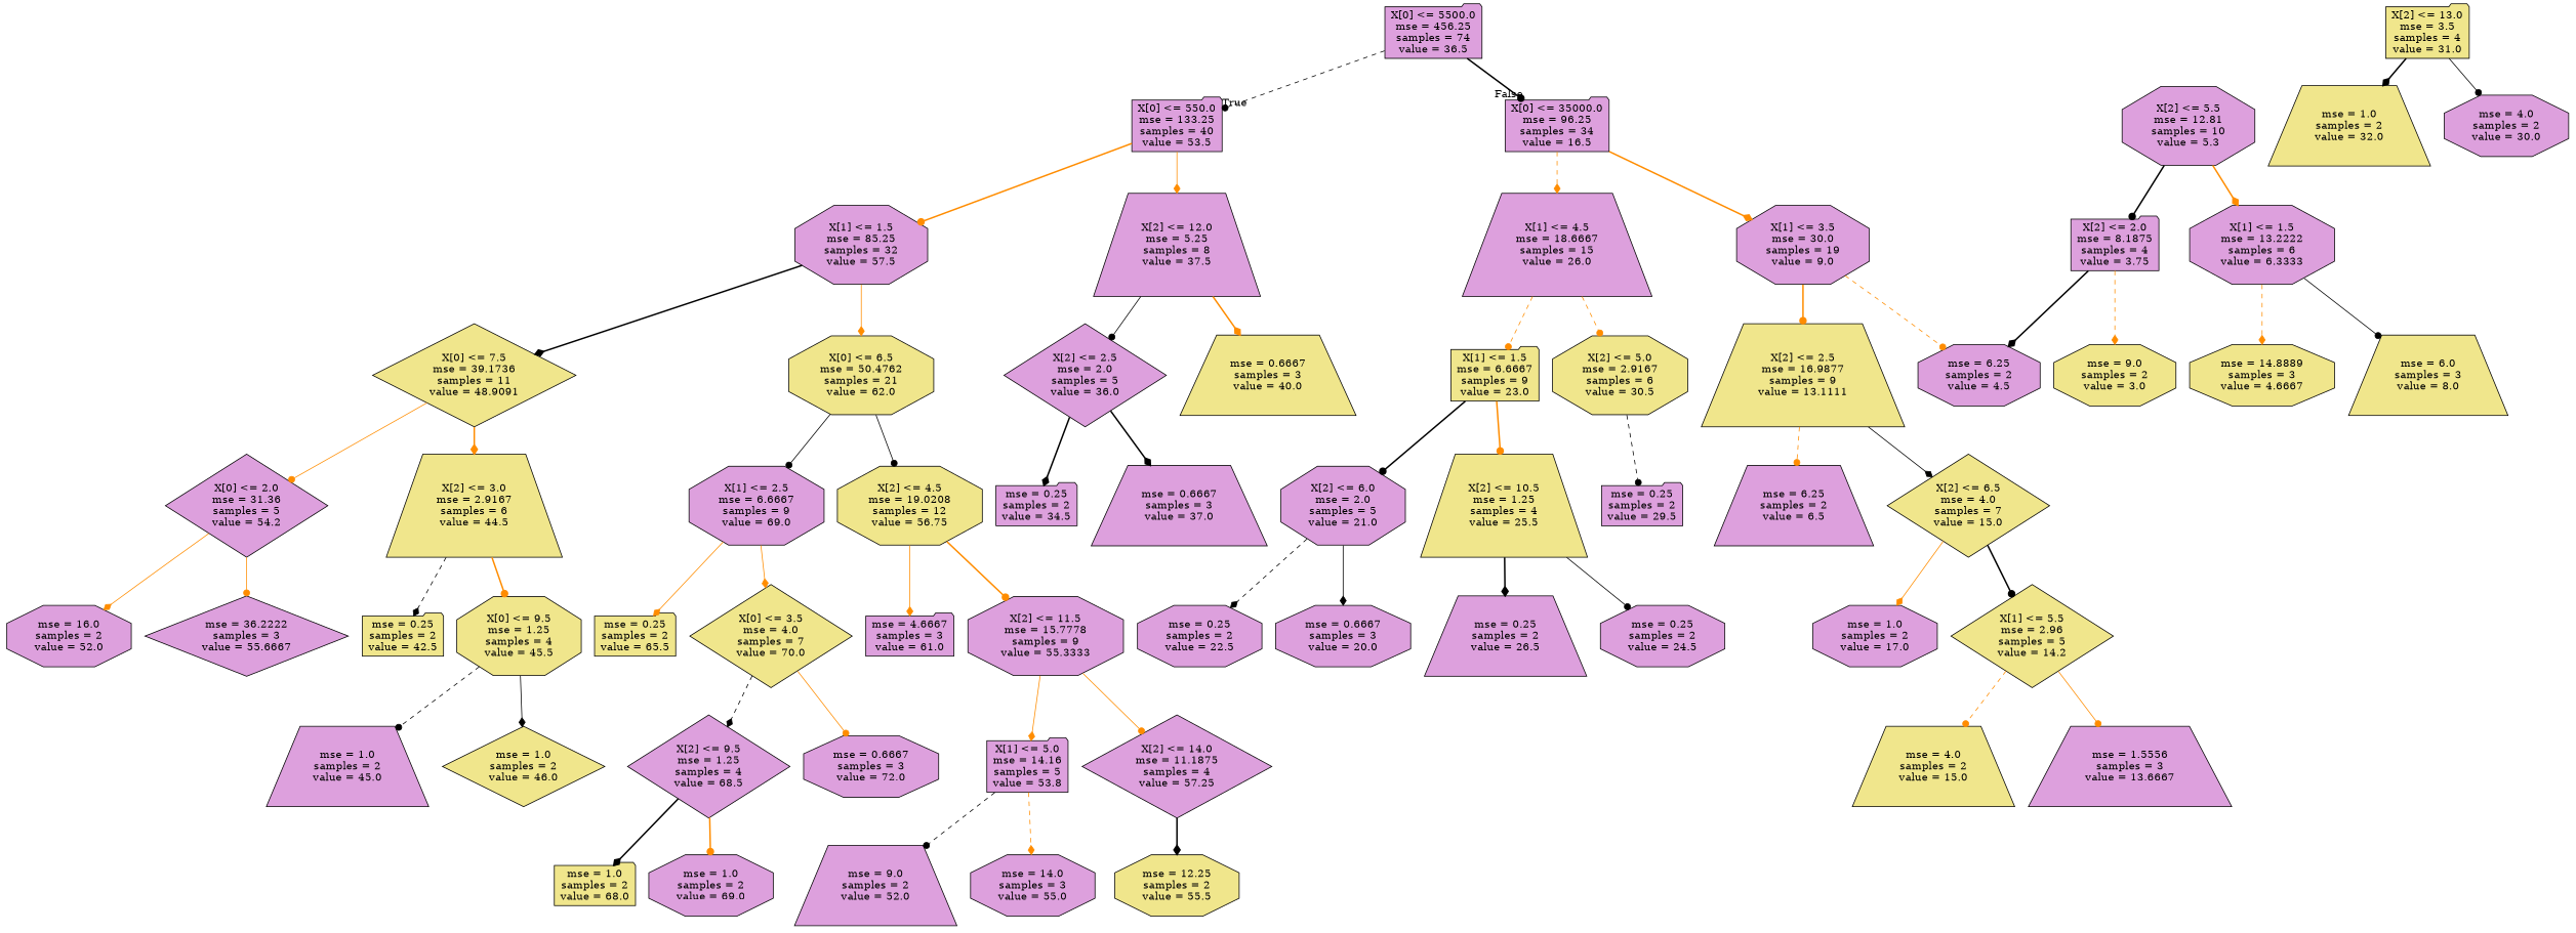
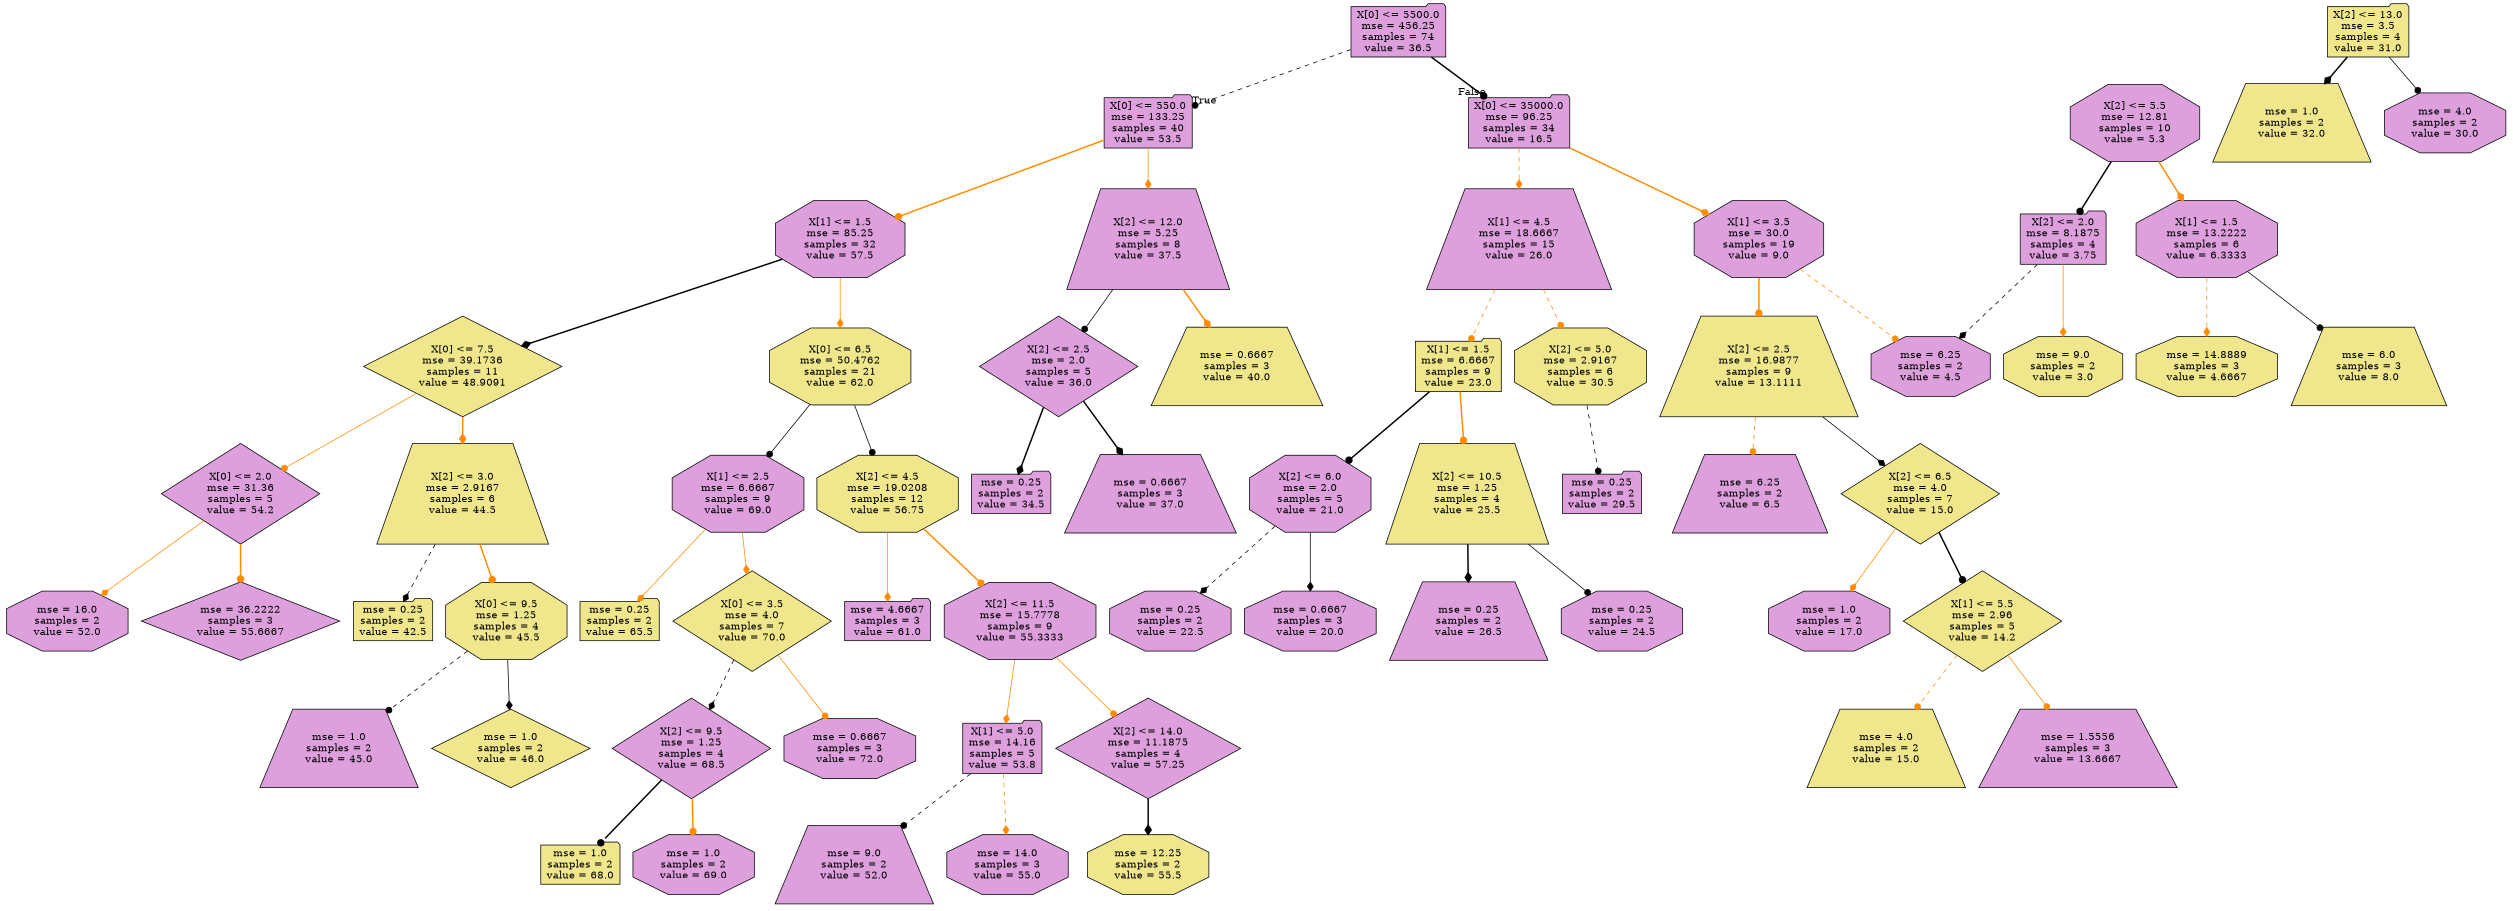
  digraph {
    node [fillcolor=plum shape=octagon style=filled]
    edge [arrowhead=dot color=darkorange style=bold]
    n1 [label="X[0] <= 5500.0\nmse = 456.25\nsamples = 74\nvalue = 36.5" shape=folder]
    n2 [label="X[0] <= 550.0\nmse = 133.25\nsamples = 40\nvalue = 53.5" shape=folder]
    n3 [label="X[0] <= 35000.0\nmse = 96.25\nsamples = 34\nvalue = 16.5" shape=folder]
    n4 [label="X[1] <= 1.5\nmse = 85.25\nsamples = 32\nvalue = 57.5"]
    n5 [label="X[2] <= 12.0\nmse = 5.25\nsamples = 8\nvalue = 37.5" shape=trapezium]
    n6 [label="X[1] <= 4.5\nmse = 18.6667\nsamples = 15\nvalue = 26.0" shape=trapezium]
    n7 [label="X[1] <= 3.5\nmse = 30.0\nsamples = 19\nvalue = 9.0"]
    n8 [fillcolor=khaki label="X[0] <= 7.5\nmse = 39.1736\nsamples = 11\nvalue = 48.9091" shape=diamond]
    n9 [fillcolor=khaki label="X[0] <= 6.5\nmse = 50.4762\nsamples = 21\nvalue = 62.0"]
    n10 [label="X[2] <= 2.5\nmse = 2.0\nsamples = 5\nvalue = 36.0" shape=diamond]
    n11 [fillcolor=khaki label="mse = 0.6667\nsamples = 3\nvalue = 40.0" shape=trapezium]
    n12 [label="X[0] <= 2.0\nmse = 31.36\nsamples = 5\nvalue = 54.2" shape=diamond]
    n13 [fillcolor=khaki label="X[2] <= 3.0\nmse = 2.9167\nsamples = 6\nvalue = 44.5" shape=trapezium]
    n14 [label="X[1] <= 2.5\nmse = 6.6667\nsamples = 9\nvalue = 69.0"]
    n15 [fillcolor=khaki label="X[2] <= 4.5\nmse = 19.0208\nsamples = 12\nvalue = 56.75"]
    n16 [label="mse = 16.0\nsamples = 2\nvalue = 52.0"]
    n17 [label="mse = 36.2222\nsamples = 3\nvalue = 55.6667" shape=diamond]
    n18 [fillcolor=khaki label="mse = 0.25\nsamples = 2\nvalue = 42.5" shape=folder]
    n19 [fillcolor=khaki label="X[0] <= 9.5\nmse = 1.25\nsamples = 4\nvalue = 45.5"]
    n20 [label="mse = 1.0\nsamples = 2\nvalue = 45.0" shape=trapezium]
    n21 [fillcolor=khaki label="mse = 1.0\nsamples = 2\nvalue = 46.0" shape=diamond]
    n22 [fillcolor=khaki label="mse = 0.25\nsamples = 2\nvalue = 65.5" shape=folder]
    n23 [fillcolor=khaki label="X[0] <= 3.5\nmse = 4.0\nsamples = 7\nvalue = 70.0" shape=diamond]
    n24 [label="mse = 4.6667\nsamples = 3\nvalue = 61.0" shape=folder]
    n25 [label="X[2] <= 11.5\nmse = 15.7778\nsamples = 9\nvalue = 55.3333"]
    n26 [label="X[2] <= 9.5\nmse = 1.25\nsamples = 4\nvalue = 68.5" shape=diamond]
    n27 [label="mse = 0.6667\nsamples = 3\nvalue = 72.0"]
    n28 [fillcolor=khaki label="mse = 1.0\nsamples = 2\nvalue = 68.0" shape=folder]
    n29 [label="mse = 1.0\nsamples = 2\nvalue = 69.0"]
    n30 [label="X[1] <= 5.0\nmse = 14.16\nsamples = 5\nvalue = 53.8" shape=folder]
    n31 [label="X[2] <= 14.0\nmse = 11.1875\nsamples = 4\nvalue = 57.25" shape=diamond]
    n32 [label="mse = 9.0\nsamples = 2\nvalue = 52.0" shape=trapezium]
    n33 [label="mse = 14.0\nsamples = 3\nvalue = 55.0"]
    n34 [fillcolor=khaki label="mse = 12.25\nsamples = 2\nvalue = 55.5"]
    n35 [label="mse = 0.25\nsamples = 2\nvalue = 34.5" shape=folder]
    n36 [label="mse = 0.6667\nsamples = 3\nvalue = 37.0" shape=trapezium]
    n37 [fillcolor=khaki label="X[1] <= 1.5\nmse = 6.6667\nsamples = 9\nvalue = 23.0" shape=folder]
    n38 [fillcolor=khaki label="X[2] <= 5.0\nmse = 2.9167\nsamples = 6\nvalue = 30.5"]
    n39 [fillcolor=khaki label="X[2] <= 2.5\nmse = 16.9877\nsamples = 9\nvalue = 13.1111" shape=trapezium]
    n40 [label="mse = 6.25\nsamples = 2\nvalue = 4.5"]
    n41 [label="X[2] <= 6.0\nmse = 2.0\nsamples = 5\nvalue = 21.0"]
    n42 [fillcolor=khaki label="X[2] <= 10.5\nmse = 1.25\nsamples = 4\nvalue = 25.5" shape=trapezium]
    n43 [label="mse = 0.25\nsamples = 2\nvalue = 29.5" shape=folder]
    n44 [label="mse = 0.25\nsamples = 2\nvalue = 22.5"]
    n45 [label="mse = 0.6667\nsamples = 3\nvalue = 20.0"]
    n46 [label="mse = 0.25\nsamples = 2\nvalue = 26.5" shape=trapezium]
    n47 [label="mse = 0.25\nsamples = 2\nvalue = 24.5"]
    n48 [fillcolor=khaki label="X[2] <= 13.0\nmse = 3.5\nsamples = 4\nvalue = 31.0" shape=folder]
    n49 [fillcolor=khaki label="mse = 1.0\nsamples = 2\nvalue = 32.0" shape=trapezium]
    n50 [label="mse = 4.0\nsamples = 2\nvalue = 30.0"]
    n51 [label="X[2] <= 5.5\nmse = 12.81\nsamples = 10\nvalue = 5.3"]
    n52 [label="X[2] <= 2.0\nmse = 8.1875\nsamples = 4\nvalue = 3.75" shape=folder]
    n53 [label="X[1] <= 1.5\nmse = 13.2222\nsamples = 6\nvalue = 6.3333"]
    n54 [label="mse = 6.25\nsamples = 2\nvalue = 6.5" shape=trapezium]
    n55 [fillcolor=khaki label="X[2] <= 6.5\nmse = 4.0\nsamples = 7\nvalue = 15.0" shape=diamond]
    n56 [fillcolor=khaki label="mse = 9.0\nsamples = 2\nvalue = 3.0"]
    n57 [fillcolor=khaki label="mse = 14.8889\nsamples = 3\nvalue = 4.6667"]
    n58 [fillcolor=khaki label="mse = 6.0\nsamples = 3\nvalue = 8.0" shape=trapezium]
    n59 [label="mse = 1.0\nsamples = 2\nvalue = 17.0"]
    n60 [fillcolor=khaki label="X[1] <= 5.5\nmse = 2.96\nsamples = 5\nvalue = 14.2" shape=diamond]
    n61 [fillcolor=khaki label="mse = 4.0\nsamples = 2\nvalue = 15.0" shape=trapezium]
    n62 [label="mse = 1.5556\nsamples = 3\nvalue = 13.6667" shape=trapezium]
    n1 -> n2 [color=black headlabel=True labelangle=45 labeldistance=2.5 style=dashed]
    n1 -> n3 [color=black headlabel=False labelangle=-45 labeldistance=2.5]
    n2 -> n4
    n2 -> n5 [arrowhead=diamond style=solid]
    n3 -> n6 [arrowhead=diamond style=dashed]
    n3 -> n7 [arrowhead=diamond]
    n4 -> n8 [arrowhead=diamond color=black]
    n4 -> n9 [arrowhead=diamond style=solid]
    n5 -> n10 [color=black style=solid]
    n5 -> n11 [arrowhead=diamond]
    n6 -> n37 [style=dashed]
    n6 -> n38 [style=dashed]
    n7 -> n39
    n7 -> n40 [style=dashed]
    n8 -> n12 [style=solid]
    n8 -> n13 [arrowhead=diamond]
    n9 -> n14 [color=black style=solid]
    n9 -> n15 [color=black style=solid]
    n10 -> n35 [arrowhead=diamond color=black]
    n10 -> n36 [arrowhead=diamond color=black]
    n12 -> n16 [arrowhead=diamond style=solid]
-   n12 -> n17 [style=solid]
+   n12 -> n17
    n13 -> n18 [arrowhead=diamond color=black style=dashed]
    n13 -> n19
    n14 -> n22 [arrowhead=diamond style=solid]
    n14 -> n23 [arrowhead=diamond style=solid]
    n15 -> n24 [arrowhead=diamond style=solid]
    n15 -> n25
    n19 -> n20 [color=black style=dashed]
    n19 -> n21 [arrowhead=diamond color=black style=solid]
    n23 -> n26 [arrowhead=diamond color=black style=dashed]
    n23 -> n27 [style=solid]
    n25 -> n30 [arrowhead=diamond style=solid]
    n25 -> n31 [style=solid]
-   n26 -> n28 [arrowhead=diamond color=black]
+   n26 -> n28 [color=black]
    n26 -> n29
    n30 -> n32 [color=black style=dashed]
    n30 -> n33 [arrowhead=diamond style=dashed]
    n31 -> n34 [arrowhead=diamond color=black]
    n37 -> n41 [color=black]
    n37 -> n42
    n38 -> n43 [color=black style=dashed]
    n39 -> n54 [style=dashed]
    n39 -> n55 [arrowhead=diamond color=black style=solid]
    n41 -> n44 [arrowhead=diamond color=black style=dashed]
    n41 -> n45 [arrowhead=diamond color=black style=solid]
    n42 -> n46 [arrowhead=diamond color=black]
    n42 -> n47 [color=black style=solid]
    n48 -> n49 [arrowhead=diamond color=black]
    n48 -> n50 [color=black style=solid]
    n51 -> n52 [color=black]
    n51 -> n53 [arrowhead=diamond]
-   n52 -> n40 [arrowhead=diamond color=black]
-   n52 -> n56 [arrowhead=diamond style=dashed]
+   n52 -> n40 [arrowhead=diamond color=black style=dashed]
+   n52 -> n56 [arrowhead=diamond style=solid]
    n53 -> n57 [arrowhead=diamond style=dashed]
    n53 -> n58 [color=black style=solid]
    n55 -> n59 [arrowhead=diamond style=solid]
    n55 -> n60 [color=black]
    n60 -> n61 [style=dashed]
    n60 -> n62 [style=solid]
  }
